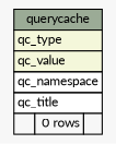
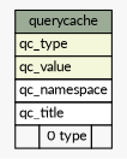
  digraph {
    bgcolor="#f7f7f7"
    fontname=Lato
    fontsize=11
    nodesep=0.18
    rankdir=RL
    ranksep=0.46
-   n1 [fontname=Lato fontsize=11 label=<     <TABLE BORDER="0" CELLBORDER="1" CELLSPACING="0" BGCOLOR="#ffffff">       <TR><TD COLSPAN="3" BGCOLOR="#9bab96" ALIGN="CENTER">querycache</TD></TR>       <TR><TD PORT="qc_type" COLSPAN="3" BGCOLOR="#f4f7da" ALIGN="LEFT">qc_type</TD></TR>       <TR><TD PORT="qc_value" COLSPAN="3" BGCOLOR="#f4f7da" ALIGN="LEFT">qc_value</TD></TR>       <TR><TD PORT="qc_namespace" COLSPAN="3" ALIGN="LEFT">qc_namespace</TD></TR>       <TR><TD PORT="qc_title" COLSPAN="3" ALIGN="LEFT">qc_title</TD></TR>       <TR><TD ALIGN="LEFT" BGCOLOR="#f7f7f7">  </TD><TD ALIGN="RIGHT" BGCOLOR="#f7f7f7">0 rows</TD><TD ALIGN="RIGHT" BGCOLOR="#f7f7f7">  </TD></TR>     </TABLE>> shape=plaintext]
+   n1 [fontname=Lato fontsize=11 label=<     <TABLE BORDER="0" CELLBORDER="1" CELLSPACING="0" BGCOLOR="#ffffff">       <TR><TD COLSPAN="3" BGCOLOR="#9bab96" ALIGN="CENTER">querycache</TD></TR>       <TR><TD PORT="qc_type" COLSPAN="3" BGCOLOR="#f4f7da" ALIGN="LEFT">qc_type</TD></TR>       <TR><TD PORT="qc_value" COLSPAN="3" BGCOLOR="#f4f7da" ALIGN="LEFT">qc_value</TD></TR>       <TR><TD PORT="qc_namespace" COLSPAN="3" ALIGN="LEFT">qc_namespace</TD></TR>       <TR><TD PORT="qc_title" COLSPAN="3" ALIGN="LEFT">qc_title</TD></TR>       <TR><TD ALIGN="LEFT" BGCOLOR="#f7f7f7">  </TD><TD ALIGN="RIGHT" BGCOLOR="#f7f7f7">0 type</TD><TD ALIGN="RIGHT" BGCOLOR="#f7f7f7">  </TD></TR>     </TABLE>> shape=plaintext]
  }
